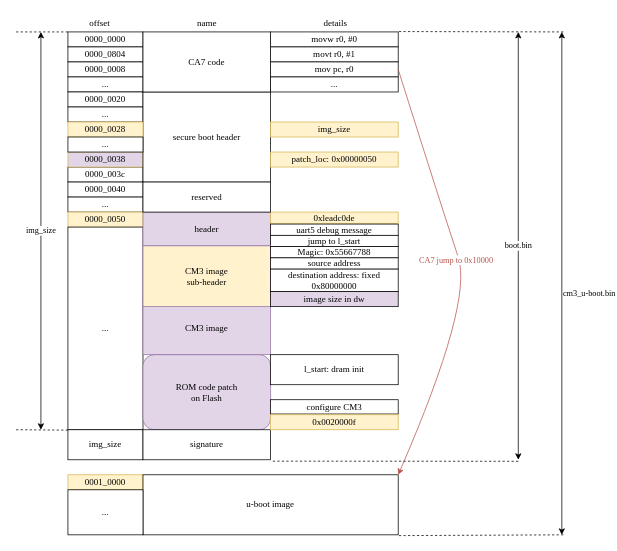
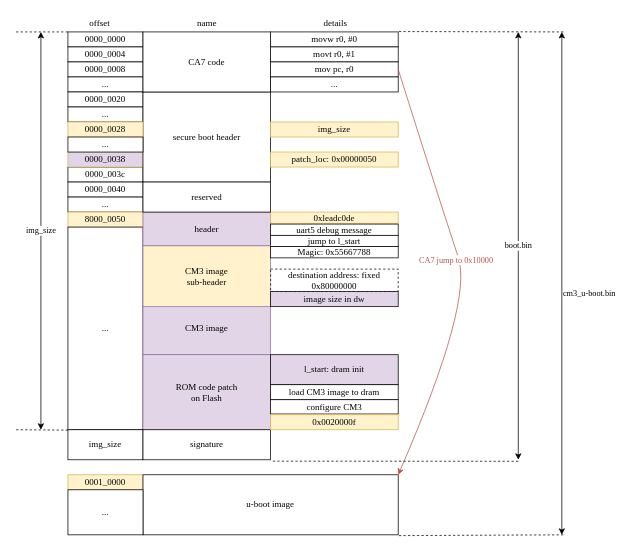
  <mxCell id="0" />
  <mxCell id="1" parent="0" />
  <mxCell id="2" value="0000_0000" style="rounded=0;whiteSpace=wrap;html=1;fontFamily=Lucida Console;" parent="1" vertex="1"><mxGeometry x="90" y="42" width="100" height="20" as="geometry" /></mxCell>
- <mxCell id="3" value="0000_0804" style="rounded=0;whiteSpace=wrap;html=1;fontFamily=Lucida Console;" parent="1" vertex="1"><mxGeometry x="90" y="62" width="100" height="20" as="geometry" /></mxCell>
+ <mxCell id="3" value="0000_0004" style="rounded=0;whiteSpace=wrap;html=1;fontFamily=Lucida Console;" parent="1" vertex="1"><mxGeometry x="90" y="62" width="100" height="20" as="geometry" /></mxCell>
  <mxCell id="4" value="0000_0008" style="rounded=0;whiteSpace=wrap;html=1;fontFamily=Lucida Console;" parent="1" vertex="1"><mxGeometry x="90" y="82" width="100" height="20" as="geometry" /></mxCell>
  <mxCell id="5" value="movw r0, #0" style="rounded=0;whiteSpace=wrap;html=1;fontFamily=Lucida Console;" parent="1" vertex="1"><mxGeometry x="360" y="42" width="170" height="20" as="geometry" /></mxCell>
  <mxCell id="6" value="movt r0, #1" style="rounded=0;whiteSpace=wrap;html=1;fontFamily=Lucida Console;" parent="1" vertex="1"><mxGeometry x="360" y="62" width="170" height="20" as="geometry" /></mxCell>
  <mxCell id="7" value="mov pc, r0" style="rounded=0;whiteSpace=wrap;html=1;fontFamily=Lucida Console;" parent="1" vertex="1"><mxGeometry x="360" y="82" width="170" height="20" as="geometry" /></mxCell>
  <mxCell id="8" value="..." style="rounded=0;whiteSpace=wrap;html=1;fontFamily=Lucida Console;" parent="1" vertex="1"><mxGeometry x="90" y="102" width="100" height="20" as="geometry" /></mxCell>
  <mxCell id="9" value="0000_0020" style="rounded=0;whiteSpace=wrap;html=1;fontFamily=Lucida Console;" parent="1" vertex="1"><mxGeometry x="90" y="122" width="100" height="20" as="geometry" /></mxCell>
  <mxCell id="10" value="..." style="rounded=0;whiteSpace=wrap;html=1;fontFamily=Lucida Console;" parent="1" vertex="1"><mxGeometry x="90" y="142" width="100" height="20" as="geometry" /></mxCell>
  <mxCell id="11" value="0000_003c" style="rounded=0;whiteSpace=wrap;html=1;fontFamily=Lucida Console;" parent="1" vertex="1"><mxGeometry x="90" y="222" width="100" height="20" as="geometry" /></mxCell>
  <mxCell id="12" value="0000_0038" style="rounded=0;whiteSpace=wrap;html=1;fontFamily=Lucida Console;fillColor=#e1d5e7;strokeColor=#d6b656;" parent="1" vertex="1"><mxGeometry x="90" y="202" width="100" height="20" as="geometry" /></mxCell>
  <mxCell id="13" value="secure boot header" style="rounded=0;whiteSpace=wrap;html=1;fontFamily=Lucida Console;" parent="1" vertex="1"><mxGeometry x="190" y="122" width="170" height="120" as="geometry" /></mxCell>
  <mxCell id="14" value="0000_0040" style="rounded=0;whiteSpace=wrap;html=1;fontFamily=Lucida Console;" parent="1" vertex="1"><mxGeometry x="90" y="242" width="100" height="20" as="geometry" /></mxCell>
  <mxCell id="15" value="..." style="rounded=0;whiteSpace=wrap;html=1;fontFamily=Lucida Console;" parent="1" vertex="1"><mxGeometry x="90" y="262" width="100" height="20" as="geometry" /></mxCell>
- <mxCell id="16" value="0000_0050" style="rounded=0;whiteSpace=wrap;html=1;fontFamily=Lucida Console;fillColor=#fff2cc;strokeColor=#d6b656;" parent="1" vertex="1"><mxGeometry x="90" y="282" width="100" height="20" as="geometry" /></mxCell>
+ <mxCell id="16" value="8000_0050" style="rounded=0;whiteSpace=wrap;html=1;fontFamily=Lucida Console;fillColor=#fff2cc;strokeColor=#d6b656;" parent="1" vertex="1"><mxGeometry x="90" y="282" width="100" height="20" as="geometry" /></mxCell>
  <mxCell id="17" value="..." style="rounded=0;whiteSpace=wrap;html=1;fontFamily=Lucida Console;" parent="1" vertex="1"><mxGeometry x="90" y="302" width="100" height="270" as="geometry" /></mxCell>
  <mxCell id="18" value="header" style="rounded=0;whiteSpace=wrap;html=1;fontFamily=Lucida Console;fillColor=#e1d5e7;strokeColor=#9673a6;" parent="1" vertex="1"><mxGeometry x="190" y="282" width="170" height="45" as="geometry" /></mxCell>
  <mxCell id="19" value="0xleadc0de" style="rounded=0;whiteSpace=wrap;html=1;fontFamily=Lucida Console;fillColor=#fff2cc;strokeColor=#d6b656;" parent="1" vertex="1"><mxGeometry x="360" y="282" width="170" height="15" as="geometry" /></mxCell>
  <mxCell id="20" value="CA7 code" style="rounded=0;whiteSpace=wrap;html=1;fontFamily=Lucida Console;" parent="1" vertex="1"><mxGeometry x="190" y="42" width="170" height="80" as="geometry" /></mxCell>
  <mxCell id="21" value="..." style="rounded=0;whiteSpace=wrap;html=1;fontFamily=Lucida Console;" parent="1" vertex="1"><mxGeometry x="360" y="102" width="170" height="20" as="geometry" /></mxCell>
  <mxCell id="22" value="patch_loc: 0x00000050" style="rounded=0;whiteSpace=wrap;html=1;fontFamily=Lucida Console;fillColor=#fff2cc;strokeColor=#d6b656;" parent="1" vertex="1"><mxGeometry x="360" y="202" width="170" height="20" as="geometry" /></mxCell>
  <mxCell id="23" value="uart5 debug message" style="rounded=0;whiteSpace=wrap;html=1;fontFamily=Lucida Console;" parent="1" vertex="1"><mxGeometry x="360" y="298" width="170" height="15" as="geometry" /></mxCell>
  <mxCell id="24" value="jump to l_start" style="rounded=0;whiteSpace=wrap;html=1;fontFamily=Lucida Console;" parent="1" vertex="1"><mxGeometry x="360" y="313" width="170" height="15" as="geometry" /></mxCell>
  <mxCell id="25" value="CM3 image" style="rounded=0;whiteSpace=wrap;html=1;fontFamily=Lucida Console;fillColor=#e1d5e7;strokeColor=#9673a6;" parent="1" vertex="1"><mxGeometry x="190" y="402" width="170" height="70" as="geometry" /></mxCell>
- <mxCell id="26" value="ROM code patch&lt;br&gt;on Flash" style="whiteSpace=wrap;html=1;fontFamily=Lucida Console;fillColor=#e1d5e7;strokeColor=#9673a6;rounded=1;" parent="1" vertex="1"><mxGeometry x="190" y="472" width="170" height="100" as="geometry" /></mxCell>
- <mxCell id="27" value="l_start: dram init" style="rounded=0;whiteSpace=wrap;html=1;fontFamily=Lucida Console;" parent="1" vertex="1"><mxGeometry x="360" y="472" width="170" height="40" as="geometry" /></mxCell>
+ <mxCell id="26" value="ROM code patch&lt;br&gt;on Flash" style="rounded=0;whiteSpace=wrap;html=1;fontFamily=Lucida Console;fillColor=#e1d5e7;strokeColor=#9673a6;" parent="1" vertex="1"><mxGeometry x="190" y="472" width="170" height="100" as="geometry" /></mxCell>
+ <mxCell id="27" value="l_start: dram init" style="rounded=0;whiteSpace=wrap;html=1;fontFamily=Lucida Console;fillColor=#e1d5e7;" parent="1" vertex="1"><mxGeometry x="360" y="472" width="170" height="40" as="geometry" /></mxCell>
+ <mxCell id="28" value="load CM3 image to dram" style="rounded=0;whiteSpace=wrap;html=1;fontFamily=Lucida Console;" parent="1" vertex="1"><mxGeometry x="360" y="512" width="170" height="20" as="geometry" /></mxCell>
  <mxCell id="29" value="configure CM3" style="rounded=0;whiteSpace=wrap;html=1;fontFamily=Lucida Console;" parent="1" vertex="1"><mxGeometry x="360" y="532" width="170" height="19" as="geometry" /></mxCell>
  <mxCell id="30" value="0000_0028" style="rounded=0;whiteSpace=wrap;html=1;fontFamily=Lucida Console;fillColor=#fff2cc;strokeColor=#d6b656;" parent="1" vertex="1"><mxGeometry x="90" y="162" width="100" height="20" as="geometry" /></mxCell>
  <mxCell id="31" value="..." style="rounded=0;whiteSpace=wrap;html=1;fontFamily=Lucida Console;" parent="1" vertex="1"><mxGeometry x="90" y="182" width="100" height="20" as="geometry" /></mxCell>
  <mxCell id="32" value="img_size" style="rounded=0;whiteSpace=wrap;html=1;fontFamily=Lucida Console;fillColor=#fff2cc;strokeColor=#d6b656;" parent="1" vertex="1"><mxGeometry x="360" y="162" width="170" height="20" as="geometry" /></mxCell>
  <mxCell id="33" value="reserved" style="rounded=0;whiteSpace=wrap;html=1;fontFamily=Lucida Console;" parent="1" vertex="1"><mxGeometry x="190" y="242" width="170" height="40" as="geometry" /></mxCell>
  <mxCell id="34" value="img_size" style="rounded=0;whiteSpace=wrap;html=1;fontFamily=Lucida Console;" parent="1" vertex="1"><mxGeometry x="90" y="572" width="100" height="40" as="geometry" /></mxCell>
  <mxCell id="35" value="0001_0000" style="rounded=0;whiteSpace=wrap;html=1;fontFamily=Lucida Console;fillColor=#fff2cc;strokeColor=#d6b656;" parent="1" vertex="1"><mxGeometry x="90" y="632" width="100" height="20" as="geometry" /></mxCell>
  <mxCell id="36" value="u-boot image" style="rounded=0;whiteSpace=wrap;html=1;fontFamily=Lucida Console;" parent="1" vertex="1"><mxGeometry x="190" y="632" width="340" height="80" as="geometry" /></mxCell>
  <mxCell id="37" value="..." style="rounded=0;whiteSpace=wrap;html=1;fontFamily=Lucida Console;" parent="1" vertex="1"><mxGeometry x="90" y="652" width="100" height="60" as="geometry" /></mxCell>
  <mxCell id="38" value="offset" style="text;html=1;align=center;verticalAlign=middle;resizable=0;points=[];autosize=1;fontFamily=Lucida Console;" parent="1" vertex="1"><mxGeometry x="102" y="20" width="60" height="20" as="geometry" /></mxCell>
  <mxCell id="39" value="name" style="text;html=1;align=center;verticalAlign=middle;resizable=0;points=[];autosize=1;fontFamily=Lucida Console;" parent="1" vertex="1"><mxGeometry x="255" y="20" width="40" height="20" as="geometry" /></mxCell>
  <mxCell id="40" value="details" style="text;html=1;align=center;verticalAlign=middle;resizable=0;points=[];autosize=1;fontFamily=Lucida Console;" parent="1" vertex="1"><mxGeometry x="411" y="20" width="70" height="20" as="geometry" /></mxCell>
  <mxCell id="41" value="" style="curved=1;endArrow=classic;html=1;fontFamily=Lucida Console;exitX=1;exitY=0.5;exitDx=0;exitDy=0;entryX=1;entryY=0;entryDx=0;entryDy=0;fillColor=#f8cecc;strokeColor=#b85450;" parent="1" source="7" target="36" edge="1"><mxGeometry width="50" height="50" relative="1" as="geometry"><mxPoint x="400" y="392" as="sourcePoint" /><mxPoint x="450" y="342" as="targetPoint" /><Array as="points"><mxPoint x="590" y="282" /><mxPoint x="630" y="402" /></Array></mxGeometry></mxCell>
  <mxCell id="42" value="CA7 jump to 0x10000" style="edgeLabel;html=1;align=center;verticalAlign=middle;resizable=0;points=[];fontFamily=Lucida Console;fontColor=#B85450;labelPosition=center;verticalLabelPosition=middle;rotation=0;direction=south;" parent="41" vertex="1" connectable="0"><mxGeometry x="0.027" y="-1" relative="1" as="geometry"><mxPoint x="-13" y="-29" as="offset" /></mxGeometry></mxCell>
  <mxCell id="43" value="signature" style="rounded=0;whiteSpace=wrap;html=1;fontFamily=Lucida Console;" parent="1" vertex="1"><mxGeometry x="190" y="572" width="170" height="40" as="geometry" /></mxCell>
  <mxCell id="44" value="img_size" style="endArrow=classic;startArrow=classic;html=1;fontFamily=Lucida Console;" parent="1" edge="1"><mxGeometry width="50" height="50" relative="1" as="geometry"><mxPoint x="54" y="572" as="sourcePoint" /><mxPoint x="54" y="42" as="targetPoint" /></mxGeometry></mxCell>
  <mxCell id="45" value="CM3 image&lt;br&gt;sub-header" style="rounded=0;whiteSpace=wrap;html=1;fontFamily=Lucida Console;fillColor=#fff2cc;strokeColor=#9673a6;" parent="1" vertex="1"><mxGeometry x="190" y="327" width="170" height="81" as="geometry" /></mxCell>
  <mxCell id="46" value="Magic: 0x55667788" style="rounded=0;whiteSpace=wrap;html=1;fontFamily=Lucida Console;" parent="1" vertex="1"><mxGeometry x="360" y="328" width="170" height="15" as="geometry" /></mxCell>
- <mxCell id="47" value="source address" style="rounded=0;whiteSpace=wrap;html=1;fontFamily=Lucida Console;" parent="1" vertex="1"><mxGeometry x="360" y="343" width="170" height="15" as="geometry" /></mxCell>
- <mxCell id="48" value="destination address: fixed 0x80000000" style="rounded=0;whiteSpace=wrap;html=1;fontFamily=Lucida Console;" parent="1" vertex="1"><mxGeometry x="360" y="358" width="170" height="30" as="geometry" /></mxCell>
+ <mxCell id="48" value="destination address: fixed 0x80000000" style="rounded=0;whiteSpace=wrap;html=1;fontFamily=Lucida Console;dashed=1;" parent="1" vertex="1"><mxGeometry x="360" y="358" width="170" height="30" as="geometry" /></mxCell>
  <mxCell id="49" value="image size in dw" style="rounded=0;whiteSpace=wrap;html=1;fontFamily=Lucida Console;fillColor=#e1d5e7;" parent="1" vertex="1"><mxGeometry x="360" y="388" width="170" height="20" as="geometry" /></mxCell>
  <mxCell id="50" value="boot.bin" style="endArrow=classic;startArrow=classic;html=1;fontFamily=Lucida Console;" parent="1" edge="1"><mxGeometry width="50" height="50" relative="1" as="geometry"><mxPoint x="690" y="612" as="sourcePoint" /><mxPoint x="690" y="42" as="targetPoint" /></mxGeometry></mxCell>
  <mxCell id="51" value="cm3_u-boot.bin" style="endArrow=classic;startArrow=classic;html=1;fontFamily=Lucida Console;labelPosition=right;verticalLabelPosition=bottom;align=left;verticalAlign=top;" parent="1" edge="1"><mxGeometry width="50" height="50" relative="1" as="geometry"><mxPoint x="748" y="712" as="sourcePoint" /><mxPoint x="748" y="42" as="targetPoint" /></mxGeometry></mxCell>
  <mxCell id="52" value="" style="endArrow=none;dashed=1;html=1;entryX=1.012;entryY=1.046;entryDx=0;entryDy=0;entryPerimeter=0;" parent="1" target="43" edge="1"><mxGeometry width="50" height="50" relative="1" as="geometry"><mxPoint x="690" y="614" as="sourcePoint" /><mxPoint x="80" y="752" as="targetPoint" /></mxGeometry></mxCell>
  <mxCell id="53" value="" style="endArrow=none;dashed=1;html=1;entryX=1.003;entryY=1.013;entryDx=0;entryDy=0;entryPerimeter=0;" parent="1" target="36" edge="1"><mxGeometry width="50" height="50" relative="1" as="geometry"><mxPoint x="750" y="712" as="sourcePoint" /><mxPoint x="530.04" y="711.84" as="targetPoint" /></mxGeometry></mxCell>
  <mxCell id="54" value="" style="endArrow=none;dashed=1;html=1;entryX=0.999;entryY=-0.025;entryDx=0;entryDy=0;entryPerimeter=0;" parent="1" target="5" edge="1"><mxGeometry width="50" height="50" relative="1" as="geometry"><mxPoint x="750" y="42" as="sourcePoint" /><mxPoint x="600" y="182" as="targetPoint" /></mxGeometry></mxCell>
  <mxCell id="55" value="" style="endArrow=none;dashed=1;html=1;" edge="1" parent="1"><mxGeometry width="50" height="50" relative="1" as="geometry"><mxPoint x="90" y="42" as="sourcePoint" /><mxPoint x="20" y="42" as="targetPoint" /></mxGeometry></mxCell>
  <mxCell id="56" value="" style="endArrow=none;dashed=1;html=1;" edge="1" parent="1"><mxGeometry width="50" height="50" relative="1" as="geometry"><mxPoint x="90" y="572.5" as="sourcePoint" /><mxPoint x="20" y="572" as="targetPoint" /></mxGeometry></mxCell>
  <mxCell id="57" value="0x0020000f" style="rounded=0;whiteSpace=wrap;html=1;fontFamily=Lucida Console;fillColor=#fff2cc;strokeColor=#d6b656;" vertex="1" parent="1"><mxGeometry x="360" y="552" width="170" height="20" as="geometry" /></mxCell>
